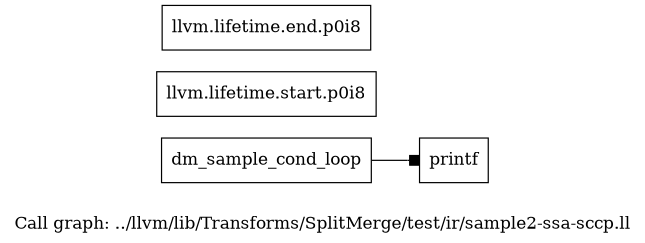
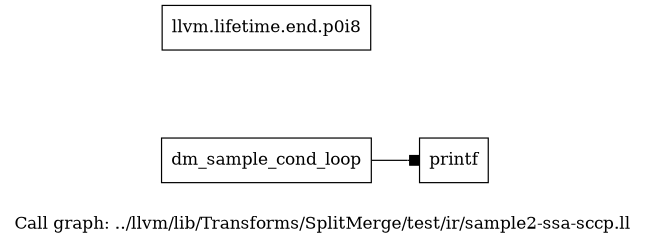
  digraph {
    label="Call graph: ../llvm/lib/Transforms/SplitMerge/test/ir/sample2-ssa-sccp.ll"
    rankdir=LR
    node [shape=record]
    n1 [label="{dm_sample_cond_loop}"]
    n2 [label="{printf}"]
-   n3 [label="{llvm.lifetime.start.p0i8}"]
    n4 [label="{llvm.lifetime.end.p0i8}"]
    n1 -> n2 [arrowhead=box]
  }
